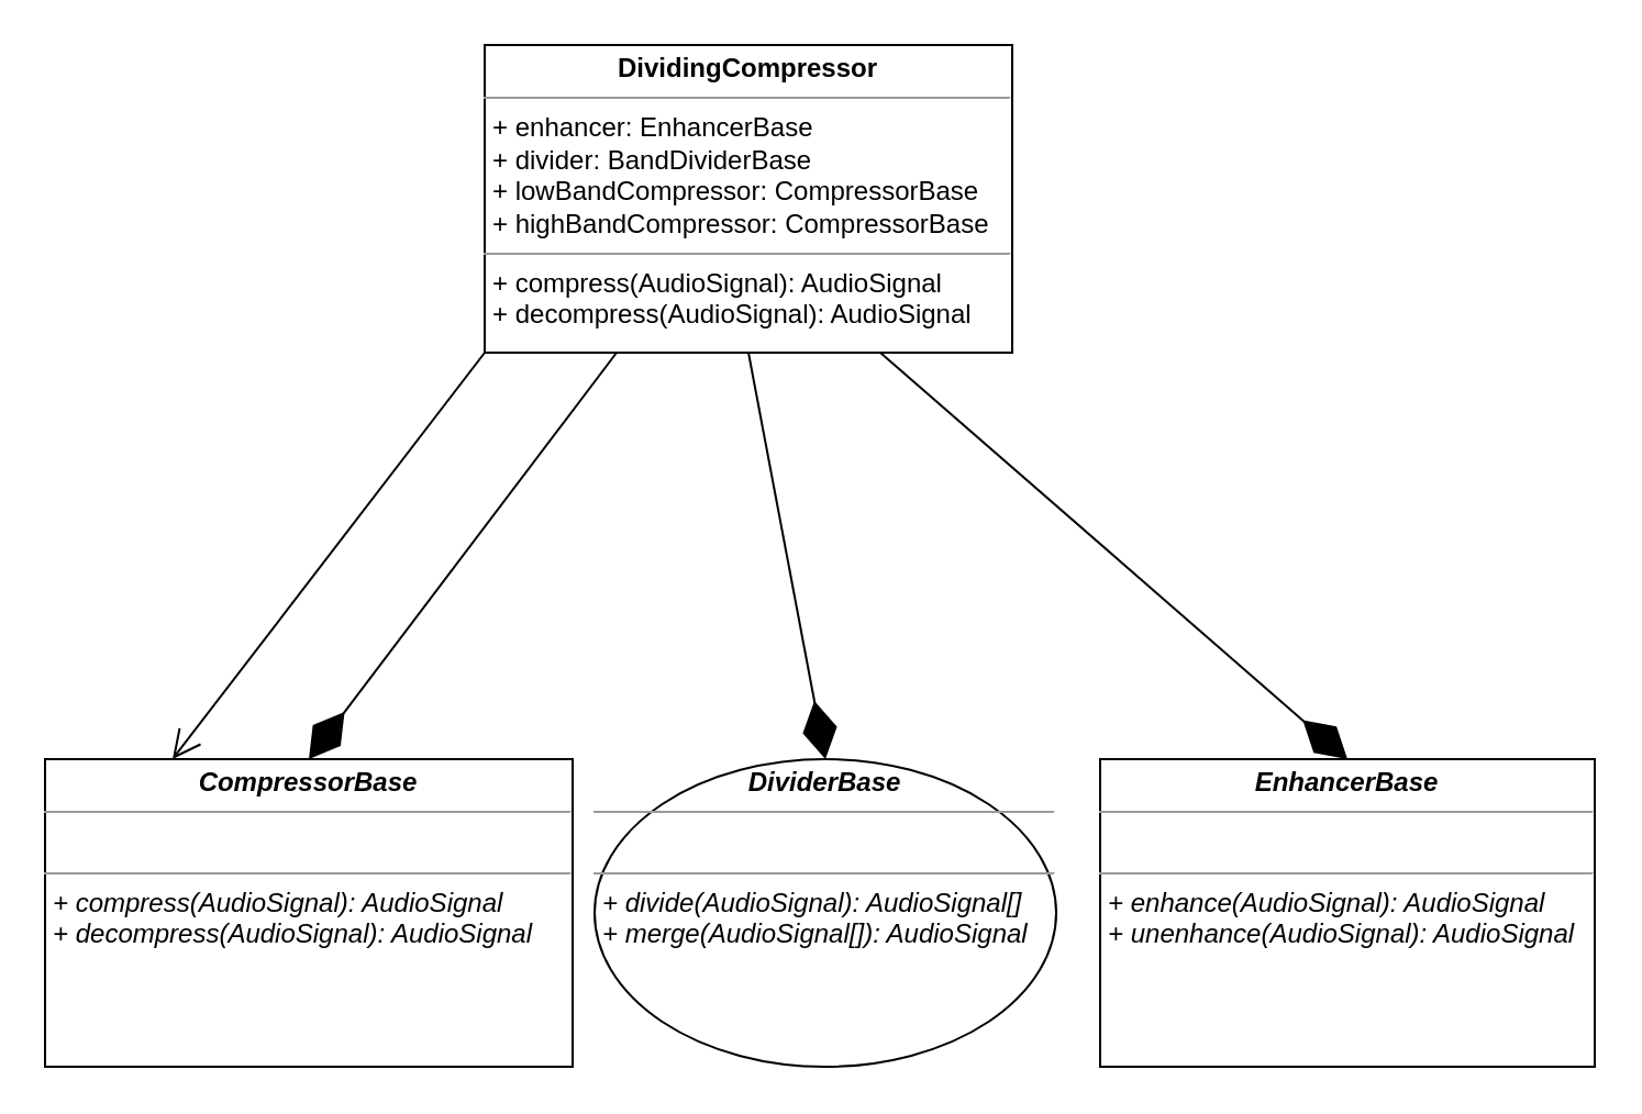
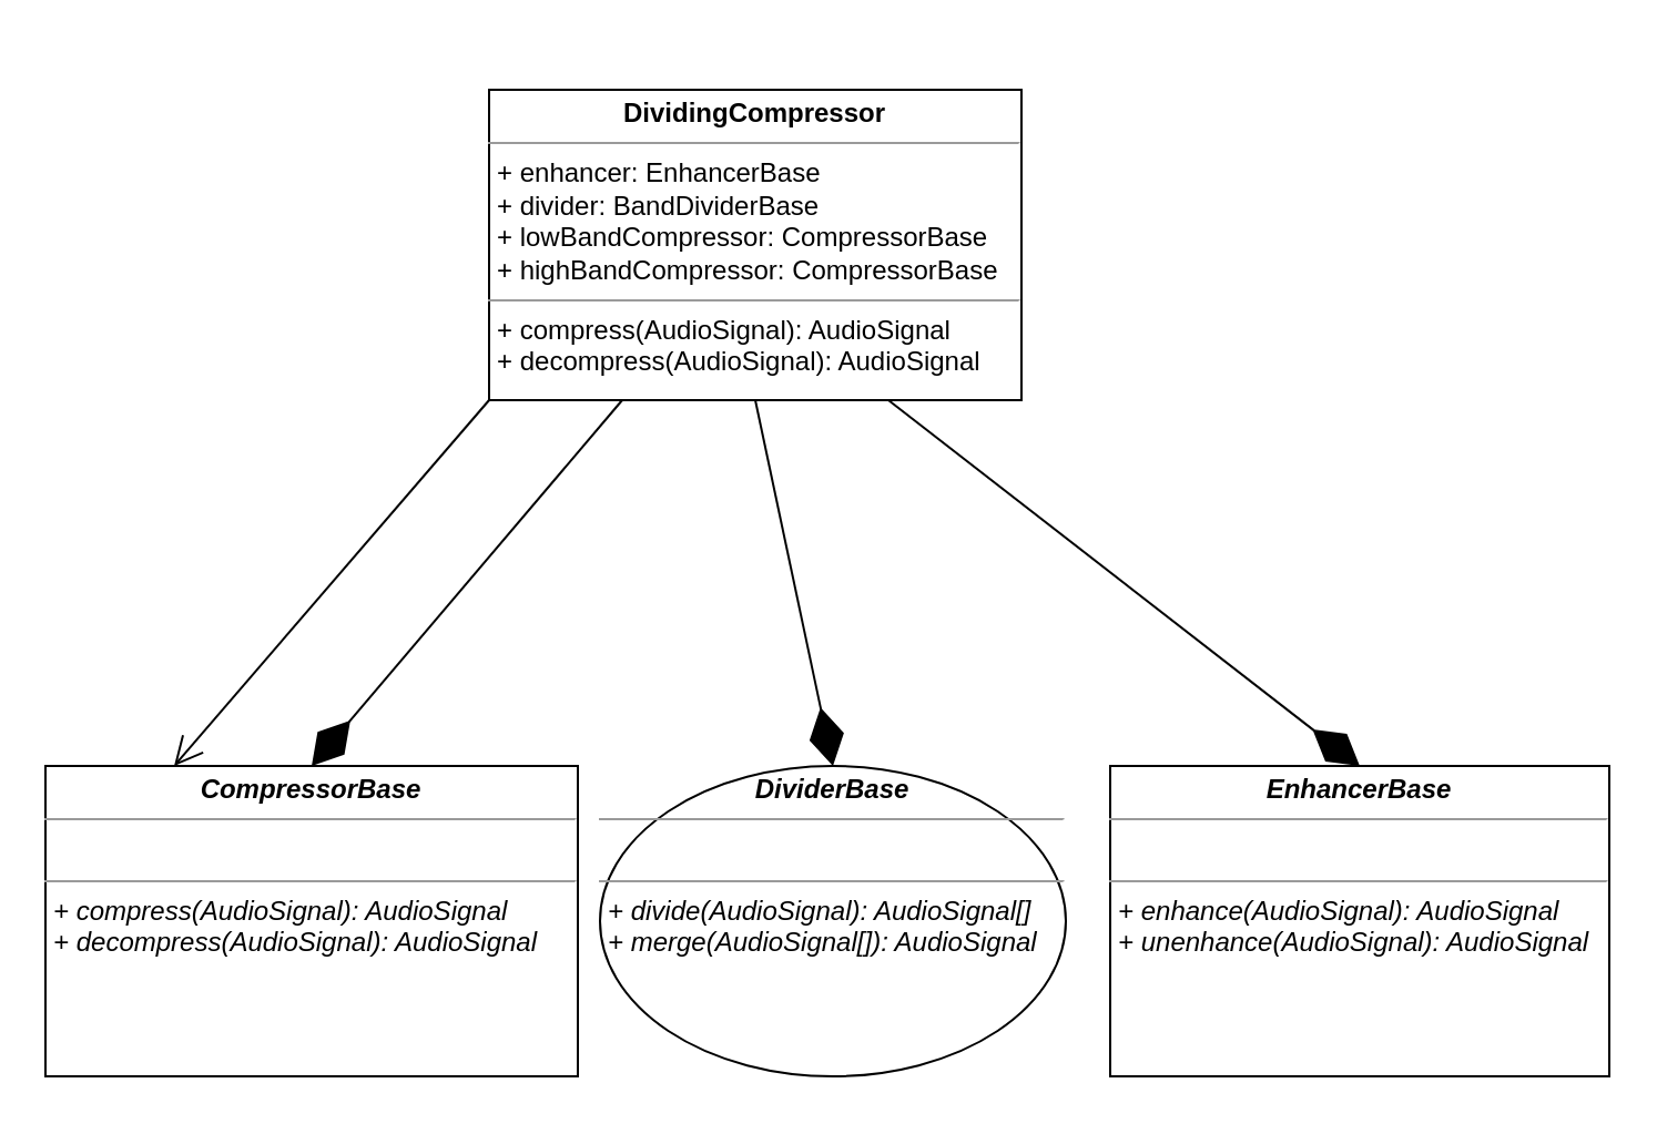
  <mxCell id="0" />
  <mxCell id="1" parent="0" />
  <mxCell id="2" value="&lt;p style=&quot;margin: 0px ; margin-top: 4px ; text-align: center&quot;&gt;&lt;i&gt;&lt;b&gt;DividerBase&lt;/b&gt;&lt;/i&gt;&lt;/p&gt;&lt;hr size=&quot;1&quot;&gt;&lt;i&gt;&lt;br&gt;&lt;/i&gt;&lt;hr size=&quot;1&quot;&gt;&lt;p style=&quot;margin: 0px ; margin-left: 4px&quot;&gt;&lt;i&gt;+ divide(AudioSignal): AudioSignal[]&lt;/i&gt;&lt;/p&gt;&lt;p style=&quot;margin: 0px ; margin-left: 4px&quot;&gt;&lt;i&gt;+ merge(AudioSignal[]): AudioSignal&lt;br&gt;&lt;/i&gt;&lt;/p&gt;" style="ellipse;verticalAlign=top;align=left;overflow=fill;fontSize=12;fontFamily=Helvetica;html=1;shadow=0;comic=0;labelBackgroundColor=none;strokeWidth=1;" parent="1" vertex="1"><mxGeometry x="270" y="345" width="210" height="140" as="geometry" /></mxCell>
  <mxCell id="3" value="&lt;p style=&quot;margin: 0px ; margin-top: 4px ; text-align: center&quot;&gt;&lt;i&gt;&lt;b&gt;CompressorBase&lt;/b&gt;&lt;/i&gt;&lt;/p&gt;&lt;hr size=&quot;1&quot;&gt;&lt;p style=&quot;margin: 0px ; margin-left: 4px&quot;&gt;&lt;br&gt;&lt;/p&gt;&lt;hr size=&quot;1&quot;&gt;&lt;p style=&quot;margin: 0px ; margin-left: 4px&quot;&gt;&lt;i&gt;+ compress(AudioSignal): AudioSignal&lt;/i&gt;&lt;/p&gt;&lt;p style=&quot;margin: 0px ; margin-left: 4px&quot;&gt;&lt;i&gt;+ decompress(AudioSignal): AudioSignal&lt;/i&gt;&lt;/p&gt;" style="verticalAlign=top;align=left;overflow=fill;fontSize=12;fontFamily=Helvetica;html=1;rounded=0;shadow=0;comic=0;labelBackgroundColor=none;strokeWidth=1" parent="1" vertex="1"><mxGeometry x="20" y="345" width="240" height="140" as="geometry" /></mxCell>
  <mxCell id="4" value="" style="endArrow=diamondThin;endFill=1;endSize=24;html=1;rounded=0;exitX=0.5;exitY=1;exitDx=0;exitDy=0;entryX=0.5;entryY=0;entryDx=0;entryDy=0;" parent="1" source="9" target="2" edge="1"><mxGeometry width="160" relative="1" as="geometry"><mxPoint x="347.5" y="157" as="sourcePoint" /><mxPoint x="345" y="190" as="targetPoint" /></mxGeometry></mxCell>
  <mxCell id="5" value="" style="endArrow=diamondThin;endFill=1;endSize=24;html=1;rounded=0;entryX=0.5;entryY=0;entryDx=0;entryDy=0;exitX=0.25;exitY=1;exitDx=0;exitDy=0;" parent="1" source="9" target="3" edge="1"><mxGeometry width="160" relative="1" as="geometry"><mxPoint x="286.25" y="157" as="sourcePoint" /><mxPoint x="210" y="250" as="targetPoint" /></mxGeometry></mxCell>
  <mxCell id="6" value="&lt;p style=&quot;margin: 0px ; margin-top: 4px ; text-align: center&quot;&gt;&lt;i&gt;&lt;b&gt;EnhancerBase&lt;/b&gt;&lt;br&gt;&lt;/i&gt;&lt;/p&gt;&lt;hr size=&quot;1&quot;&gt;&lt;i&gt;&lt;br&gt;&lt;/i&gt;&lt;hr size=&quot;1&quot;&gt;&lt;p style=&quot;margin: 0px ; margin-left: 4px&quot;&gt;&lt;i&gt;+ enhance(AudioSignal): AudioSignal&lt;/i&gt;&lt;/p&gt;&lt;p style=&quot;margin: 0px ; margin-left: 4px&quot;&gt;&lt;i&gt;+ unenhance(AudioSignal): AudioSignal&lt;br&gt;&lt;/i&gt;&lt;/p&gt;" style="verticalAlign=top;align=left;overflow=fill;fontSize=12;fontFamily=Helvetica;html=1;rounded=0;shadow=0;comic=0;labelBackgroundColor=none;strokeWidth=1" vertex="1" parent="1"><mxGeometry x="500" y="345" width="225" height="140" as="geometry" /></mxCell>
  <mxCell id="7" value="" style="endArrow=diamondThin;endFill=1;endSize=24;html=1;rounded=0;exitX=0.75;exitY=1;exitDx=0;exitDy=0;entryX=0.5;entryY=0;entryDx=0;entryDy=0;" edge="1" parent="1" source="9" target="6"><mxGeometry width="160" relative="1" as="geometry"><mxPoint x="408.75" y="157" as="sourcePoint" /><mxPoint x="370" y="355" as="targetPoint" /></mxGeometry></mxCell>
  <mxCell id="8" value="" style="endArrow=open;html=1;rounded=0;endFill=0;strokeWidth=1;endSize=11;exitX=0;exitY=1;exitDx=0;exitDy=0;" edge="1" parent="1" source="9"><mxGeometry width="50" height="50" relative="1" as="geometry"><mxPoint x="225" y="157" as="sourcePoint" /><mxPoint x="78" y="345" as="targetPoint" /></mxGeometry></mxCell>
- <mxCell id="9" value="&lt;p style=&quot;margin:0px;margin-top:4px;text-align:center;&quot;&gt;&lt;b&gt;DividingCompressor&lt;/b&gt;&lt;/p&gt;&lt;hr size=&quot;1&quot;&gt;&lt;p style=&quot;margin: 0px ; margin-left: 4px&quot;&gt;+ enhancer: EnhancerBase&lt;br&gt;&lt;/p&gt;&lt;p style=&quot;margin: 0px ; margin-left: 4px&quot;&gt;+ divider: BandDividerBase&lt;br&gt;&lt;/p&gt;&lt;p style=&quot;margin: 0px ; margin-left: 4px&quot;&gt;+ lowBandCompressor: CompressorBase&lt;/p&gt;&lt;p style=&quot;margin: 0px ; margin-left: 4px&quot;&gt;+ highBandCompressor: CompressorBase&lt;/p&gt;&lt;p style=&quot;margin:0px;margin-left:4px;&quot;&gt;&lt;/p&gt;&lt;hr size=&quot;1&quot;&gt;&lt;p style=&quot;margin:0px;margin-left:4px;&quot;&gt;+ compress(AudioSignal): AudioSignal&lt;br&gt;+ decompress(AudioSignal): AudioSignal&lt;/p&gt;" style="verticalAlign=top;align=left;overflow=fill;fontSize=12;fontFamily=Helvetica;html=1;" vertex="1" parent="1"><mxGeometry x="220" y="20" width="240" height="140" as="geometry" /></mxCell>
+ <mxCell id="9" value="&lt;p style=&quot;margin:0px;margin-top:4px;text-align:center;&quot;&gt;&lt;b&gt;DividingCompressor&lt;/b&gt;&lt;/p&gt;&lt;hr size=&quot;1&quot;&gt;&lt;p style=&quot;margin: 0px ; margin-left: 4px&quot;&gt;+ enhancer: EnhancerBase&lt;br&gt;&lt;/p&gt;&lt;p style=&quot;margin: 0px ; margin-left: 4px&quot;&gt;+ divider: BandDividerBase&lt;br&gt;&lt;/p&gt;&lt;p style=&quot;margin: 0px ; margin-left: 4px&quot;&gt;+ lowBandCompressor: CompressorBase&lt;/p&gt;&lt;p style=&quot;margin: 0px ; margin-left: 4px&quot;&gt;+ highBandCompressor: CompressorBase&lt;/p&gt;&lt;p style=&quot;margin:0px;margin-left:4px;&quot;&gt;&lt;/p&gt;&lt;hr size=&quot;1&quot;&gt;&lt;p style=&quot;margin:0px;margin-left:4px;&quot;&gt;+ compress(AudioSignal): AudioSignal&lt;br&gt;+ decompress(AudioSignal): AudioSignal&lt;/p&gt;" style="verticalAlign=top;align=left;overflow=fill;fontSize=12;fontFamily=Helvetica;html=1;" vertex="1" parent="1"><mxGeometry x="220" y="40" width="240" height="140" as="geometry" /></mxCell>
